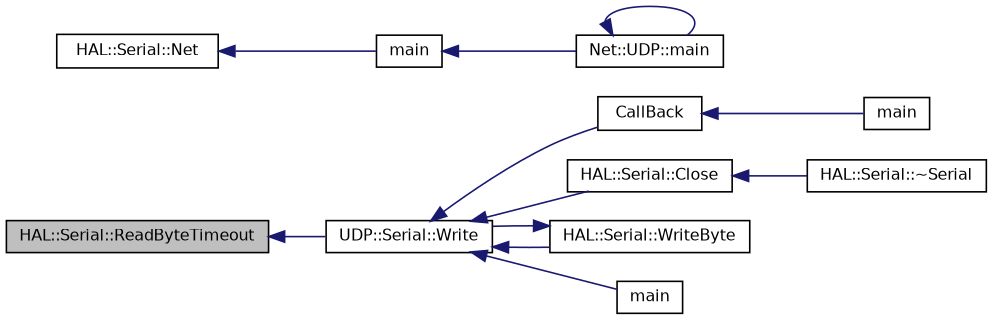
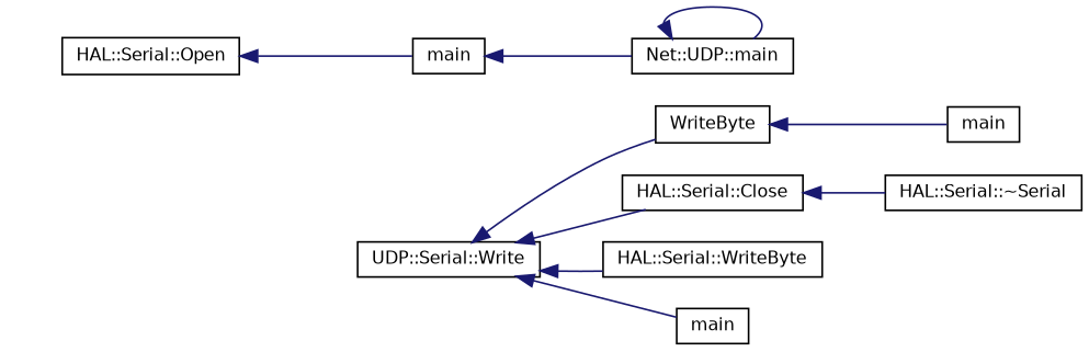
  digraph {
    rankdir=LR
    node [color=black fillcolor=white fontname=Helvetica fontsize=10 shape=record style=filled]
    edge [color=midnightblue dir=back fontname=Helvetica fontsize=10 labelfontname=Helvetica labelfontsize=10 style=solid]
-   n1 [fillcolor=grey75 fontcolor=black height=0.2 label="HAL::Serial::ReadByteTimeout" width=0.4]
    n2 [height=0.2 label="UDP::Serial::Write" width=0.4]
-   n3 [height=0.2 label=CallBack width=0.4]
+   n3 [height=0.2 label=WriteByte width=0.4]
    n4 [height=0.2 label="HAL::Serial::Close" width=0.4]
    n5 [height=0.2 label="HAL::Serial::WriteByte" width=0.4]
    n6 [height=0.2 label=main width=0.4]
    n7 [height=0.2 label=main width=0.4]
    n8 [height=0.2 label="HAL::Serial::~Serial" width=0.4]
-   n9 [height=0.2 label="HAL::Serial::Net" width=0.4]
+   n9 [height=0.2 label="HAL::Serial::Open" width=0.4]
    n10 [height=0.2 label=main width=0.4]
    n11 [height=0.2 label="Net::UDP::main" width=0.4]
-   n1 -> n2
    n2 -> n3
    n2 -> n4
    n2 -> n5
    n2 -> n6
    n3 -> n7
    n4 -> n8
-   n5 -> n2
    n9 -> n10
    n10 -> n11
    n11 -> n11
  }
